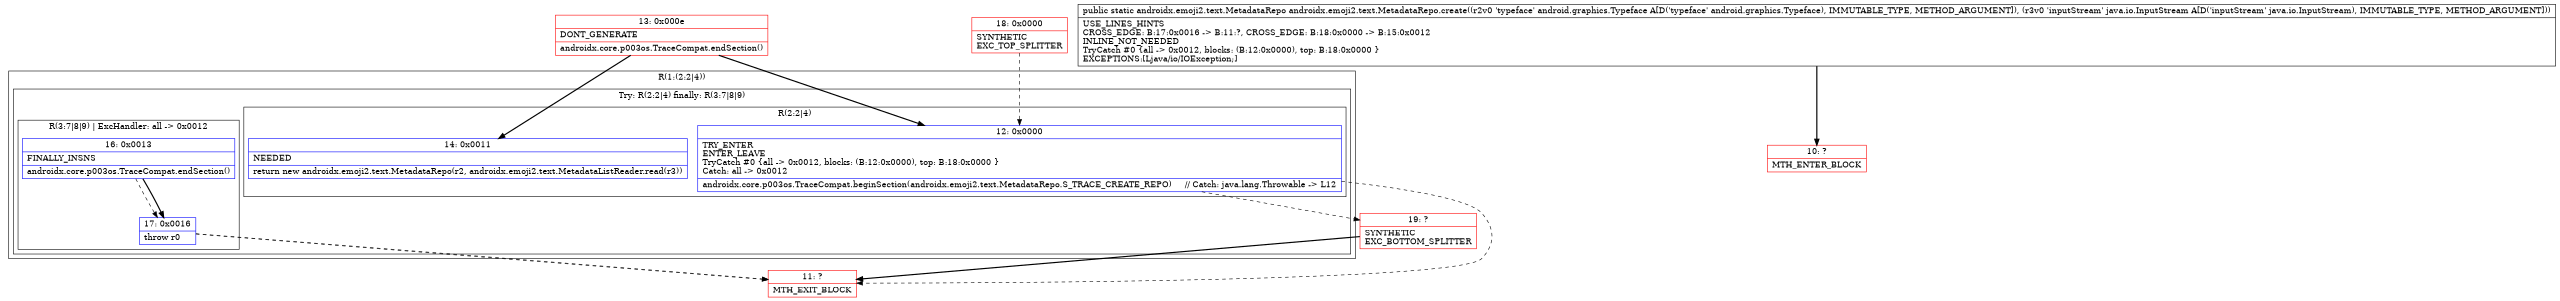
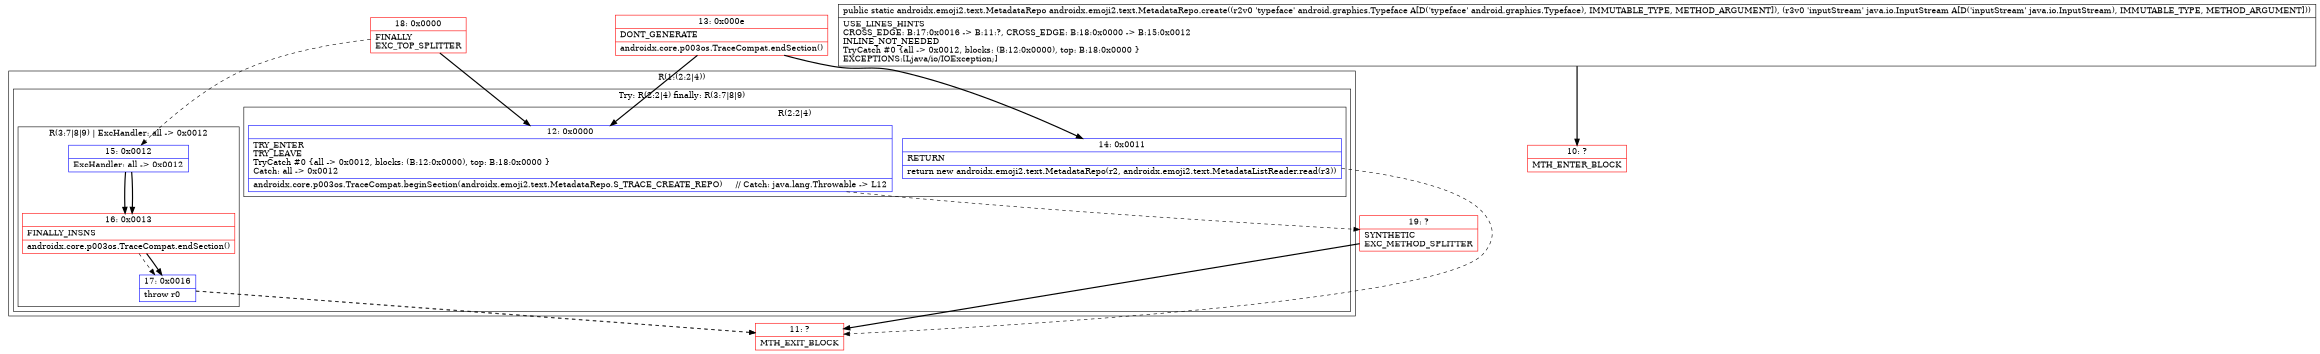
  digraph {
    node [color=blue shape=record]
    edge [style=bold]
-   n1 [label="{12\:\ 0x0000|TRY_ENTER\lENTER_LEAVE\lTryCatch #0 \{all \-\> 0x0012, blocks: (B:12:0x0000), top: B:18:0x0000 \}\lCatch: all \-\> 0x0012\l|androidx.core.p003os.TraceCompat.beginSection(androidx.emoji2.text.MetadataRepo.S_TRACE_CREATE_REPO)     \/\/ Catch: java.lang.Throwable \-\> L12\l}"]
-   n2 [label="{14\:\ 0x0011|NEEDED\l|return new androidx.emoji2.text.MetadataRepo(r2, androidx.emoji2.text.MetadataListReader.read(r3))\l}"]
-   n4 [label="{16\:\ 0x0013|FINALLY_INSNS\l|androidx.core.p003os.TraceCompat.endSection()\l}"]
+   n1 [label="{12\:\ 0x0000|TRY_ENTER\lTRY_LEAVE\lTryCatch #0 \{all \-\> 0x0012, blocks: (B:12:0x0000), top: B:18:0x0000 \}\lCatch: all \-\> 0x0012\l|androidx.core.p003os.TraceCompat.beginSection(androidx.emoji2.text.MetadataRepo.S_TRACE_CREATE_REPO)     \/\/ Catch: java.lang.Throwable \-\> L12\l}"]
+   n2 [label="{14\:\ 0x0011|RETURN\l|return new androidx.emoji2.text.MetadataRepo(r2, androidx.emoji2.text.MetadataListReader.read(r3))\l}"]
+   n3 [label="{15\:\ 0x0012|ExcHandler: all \-\> 0x0012\l}"]
+   n4 [color=red label="{16\:\ 0x0013|FINALLY_INSNS\l|androidx.core.p003os.TraceCompat.endSection()\l}"]
    n5 [label="{17\:\ 0x0016|throw r0\l}"]
-   n6 [color=red label="{19\:\ ?|SYNTHETIC\lEXC_BOTTOM_SPLITTER\l}"]
+   n6 [color=red label="{19\:\ ?|SYNTHETIC\lEXC_METHOD_SPLITTER\l}"]
    n7 [color=red label="{11\:\ ?|MTH_EXIT_BLOCK\l}"]
    n8 [color=red label="{13\:\ 0x000e|DONT_GENERATE\l|androidx.core.p003os.TraceCompat.endSection()\l}"]
    n9 [color=red label="{10\:\ ?|MTH_ENTER_BLOCK\l}"]
-   n10 [color=red label="{18\:\ 0x0000|SYNTHETIC\lEXC_TOP_SPLITTER\l}"]
+   n10 [color=red label="{18\:\ 0x0000|FINALLY\lEXC_TOP_SPLITTER\l}"]
    n11 [label="{public static androidx.emoji2.text.MetadataRepo androidx.emoji2.text.MetadataRepo.create((r2v0 'typeface' android.graphics.Typeface A[D('typeface' android.graphics.Typeface), IMMUTABLE_TYPE, METHOD_ARGUMENT]), (r3v0 'inputStream' java.io.InputStream A[D('inputStream' java.io.InputStream), IMMUTABLE_TYPE, METHOD_ARGUMENT]))  | USE_LINES_HINTS\lCROSS_EDGE: B:17:0x0016 \-\> B:11:?, CROSS_EDGE: B:18:0x0000 \-\> B:15:0x0012\lINLINE_NOT_NEEDED\lTryCatch #0 \{all \-\> 0x0012, blocks: (B:12:0x0000), top: B:18:0x0000 \}\lEXCEPTIONS:[Ljava\/io\/IOException;]\l}" color=""]
    subgraph cluster_1 {
      label="R(1:(2:2|4))"
      subgraph cluster_2 {
        label="Try: R(2:2|4) finally: R(3:7|8|9)"
        subgraph cluster_3 {
          label="R(2:2|4)"
          n1
          n2
        }
        subgraph cluster_4 {
          label="R(3:7|8|9) | ExcHandler: all \-\> 0x0012\l"
+         n3
          n4
          n5
        }
      }
    }
    subgraph cluster_5 {
      label="R(3:7|8|9) | ExcHandler: all \-\> 0x0012\l"
    }
    n1 -> n6 [style=dashed]
-   n1 -> n7 [style=dashed]
+   n2 -> n7 [style=dashed]
+   n3 -> n4
+   n3 -> n4
    n4 -> n5 [style=dashed]
    n4 -> n5
    n5 -> n7 [style=dashed]
    n5 -> n7 [style=dashed]
    n6 -> n7
    n8 -> n1
    n8 -> n2
-   n10 -> n1 [style=dashed]
+   n10 -> n1
+   n10 -> n3 [style=dashed]
    n11 -> n9
  }
